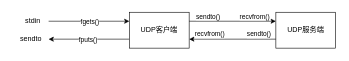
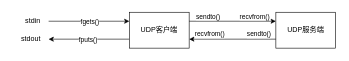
  <mxCell id="0" />
  <mxCell id="1" parent="0" />
  <mxCell id="2" style="edgeStyle=orthogonalEdgeStyle;rounded=0;orthogonalLoop=1;jettySize=auto;html=1;exitX=0;exitY=0.75;exitDx=0;exitDy=0;" edge="1" parent="1" source="4"><mxGeometry relative="1" as="geometry"><mxPoint x="80" y="65" as="targetPoint" /></mxGeometry></mxCell>
  <mxCell id="3" value="fputs()" style="edgeLabel;html=1;align=center;verticalAlign=middle;resizable=0;points=[];" vertex="1" connectable="0" parent="2"><mxGeometry x="-0.013" y="-1" relative="1" as="geometry"><mxPoint x="-2" as="offset" /></mxGeometry></mxCell>
  <mxCell id="4" value="UDP客户端" style="rounded=0;whiteSpace=wrap;html=1;" vertex="1" parent="1"><mxGeometry x="215" y="20" width="100" height="60" as="geometry" /></mxCell>
  <mxCell id="5" value="UDP服务端" style="rounded=0;whiteSpace=wrap;html=1;" vertex="1" parent="1"><mxGeometry x="460" y="20" width="100" height="60" as="geometry" /></mxCell>
  <mxCell id="6" value="" style="endArrow=classic;html=1;rounded=0;exitX=1;exitY=0.25;exitDx=0;exitDy=0;entryX=0;entryY=0.25;entryDx=0;entryDy=0;" edge="1" parent="1" source="4" target="5"><mxGeometry relative="1" as="geometry"><mxPoint x="340" y="70" as="sourcePoint" /><mxPoint x="500" y="70" as="targetPoint" /></mxGeometry></mxCell>
  <mxCell id="7" value="sendto()" style="edgeLabel;resizable=0;html=1;;align=left;verticalAlign=bottom;" connectable="0" vertex="1" parent="6"><mxGeometry x="-1" relative="1" as="geometry"><mxPoint x="10" as="offset" /></mxGeometry></mxCell>
  <mxCell id="8" value="recvfrom()" style="edgeLabel;resizable=0;html=1;;align=right;verticalAlign=bottom;" connectable="0" vertex="1" parent="6"><mxGeometry x="1" relative="1" as="geometry"><mxPoint x="-10" as="offset" /></mxGeometry></mxCell>
  <mxCell id="9" value="" style="endArrow=classic;html=1;rounded=0;exitX=0;exitY=0.75;exitDx=0;exitDy=0;entryX=1;entryY=0.75;entryDx=0;entryDy=0;" edge="1" parent="1" source="5" target="4"><mxGeometry relative="1" as="geometry"><mxPoint x="334" y="190" as="sourcePoint" /><mxPoint x="514" y="190" as="targetPoint" /></mxGeometry></mxCell>
  <mxCell id="10" value="sendto()" style="edgeLabel;resizable=0;html=1;;align=left;verticalAlign=bottom;" connectable="0" vertex="1" parent="9"><mxGeometry x="-1" relative="1" as="geometry"><mxPoint x="-50" as="offset" /></mxGeometry></mxCell>
  <mxCell id="11" value="recvfrom()" style="edgeLabel;resizable=0;html=1;;align=right;verticalAlign=bottom;" connectable="0" vertex="1" parent="9"><mxGeometry x="1" relative="1" as="geometry"><mxPoint x="60" as="offset" /></mxGeometry></mxCell>
  <mxCell id="12" value="" style="endArrow=classic;html=1;rounded=0;entryX=0;entryY=0.25;entryDx=0;entryDy=0;" edge="1" parent="1" target="4"><mxGeometry relative="1" as="geometry"><mxPoint x="80" y="35" as="sourcePoint" /><mxPoint x="180" y="40" as="targetPoint" /></mxGeometry></mxCell>
  <mxCell id="13" value="fgets()" style="edgeLabel;resizable=0;html=1;;align=center;verticalAlign=middle;" connectable="0" vertex="1" parent="12"><mxGeometry relative="1" as="geometry" /></mxCell>
  <mxCell id="14" style="edgeStyle=orthogonalEdgeStyle;rounded=0;orthogonalLoop=1;jettySize=auto;html=1;exitX=0.5;exitY=1;exitDx=0;exitDy=0;" edge="1" parent="1"><mxGeometry relative="1" as="geometry"><mxPoint x="45" y="80" as="sourcePoint" /><mxPoint x="45" y="80" as="targetPoint" /></mxGeometry></mxCell>
  <mxCell id="15" value="stdin&amp;nbsp;" style="text;html=1;align=center;verticalAlign=middle;resizable=0;points=[];autosize=1;strokeColor=none;fillColor=none;" vertex="1" parent="1"><mxGeometry x="30" y="20" width="50" height="30" as="geometry" /></mxCell>
- <mxCell id="16" value="sendto" style="text;html=1;align=center;verticalAlign=middle;resizable=0;points=[];autosize=1;strokeColor=none;fillColor=none;" vertex="1" parent="1"><mxGeometry x="20" y="50" width="60" height="30" as="geometry" /></mxCell>
+ <mxCell id="16" value="stdout" style="text;html=1;align=center;verticalAlign=middle;resizable=0;points=[];autosize=1;strokeColor=none;fillColor=none;" vertex="1" parent="1"><mxGeometry x="20" y="50" width="60" height="30" as="geometry" /></mxCell>
